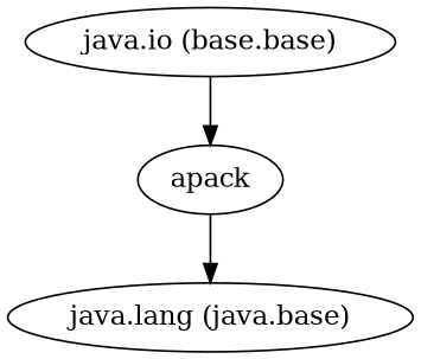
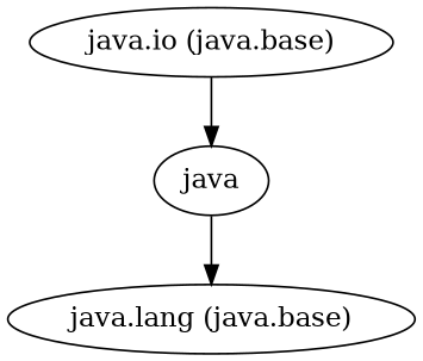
  digraph {
-   apack
+   apack [label=java]
    "java.lang (java.base)"
-   "java.io (java.base)" [label="java.io (base.base)"]
+   "java.io (java.base)"
    apack -> "java.lang (java.base)"
    "java.io (java.base)" -> apack
  }
